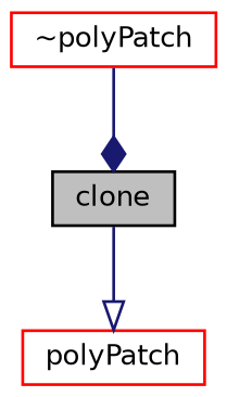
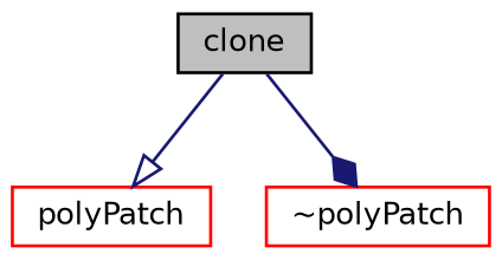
  digraph {
    rankdir=TB
    node [color=red fontname=Helvetica fontsize=10 shape=record]
    edge [color=midnightblue fontname=Helvetica fontsize=10 labelfontname=Helvetica labelfontsize=10 style=solid]
    n1 [color=black fillcolor=grey75 fontcolor=black height=0.2 label=clone style=filled width=0.4]
    n2 [height=0.2 label=polyPatch width=0.4]
    n3 [height=0.2 label="~polyPatch" width=0.4]
    n1 -> n2 [arrowhead=onormal]
-   n3 -> n1 [arrowhead=diamond]
+   n1 -> n3 [arrowhead=diamond]
  }
